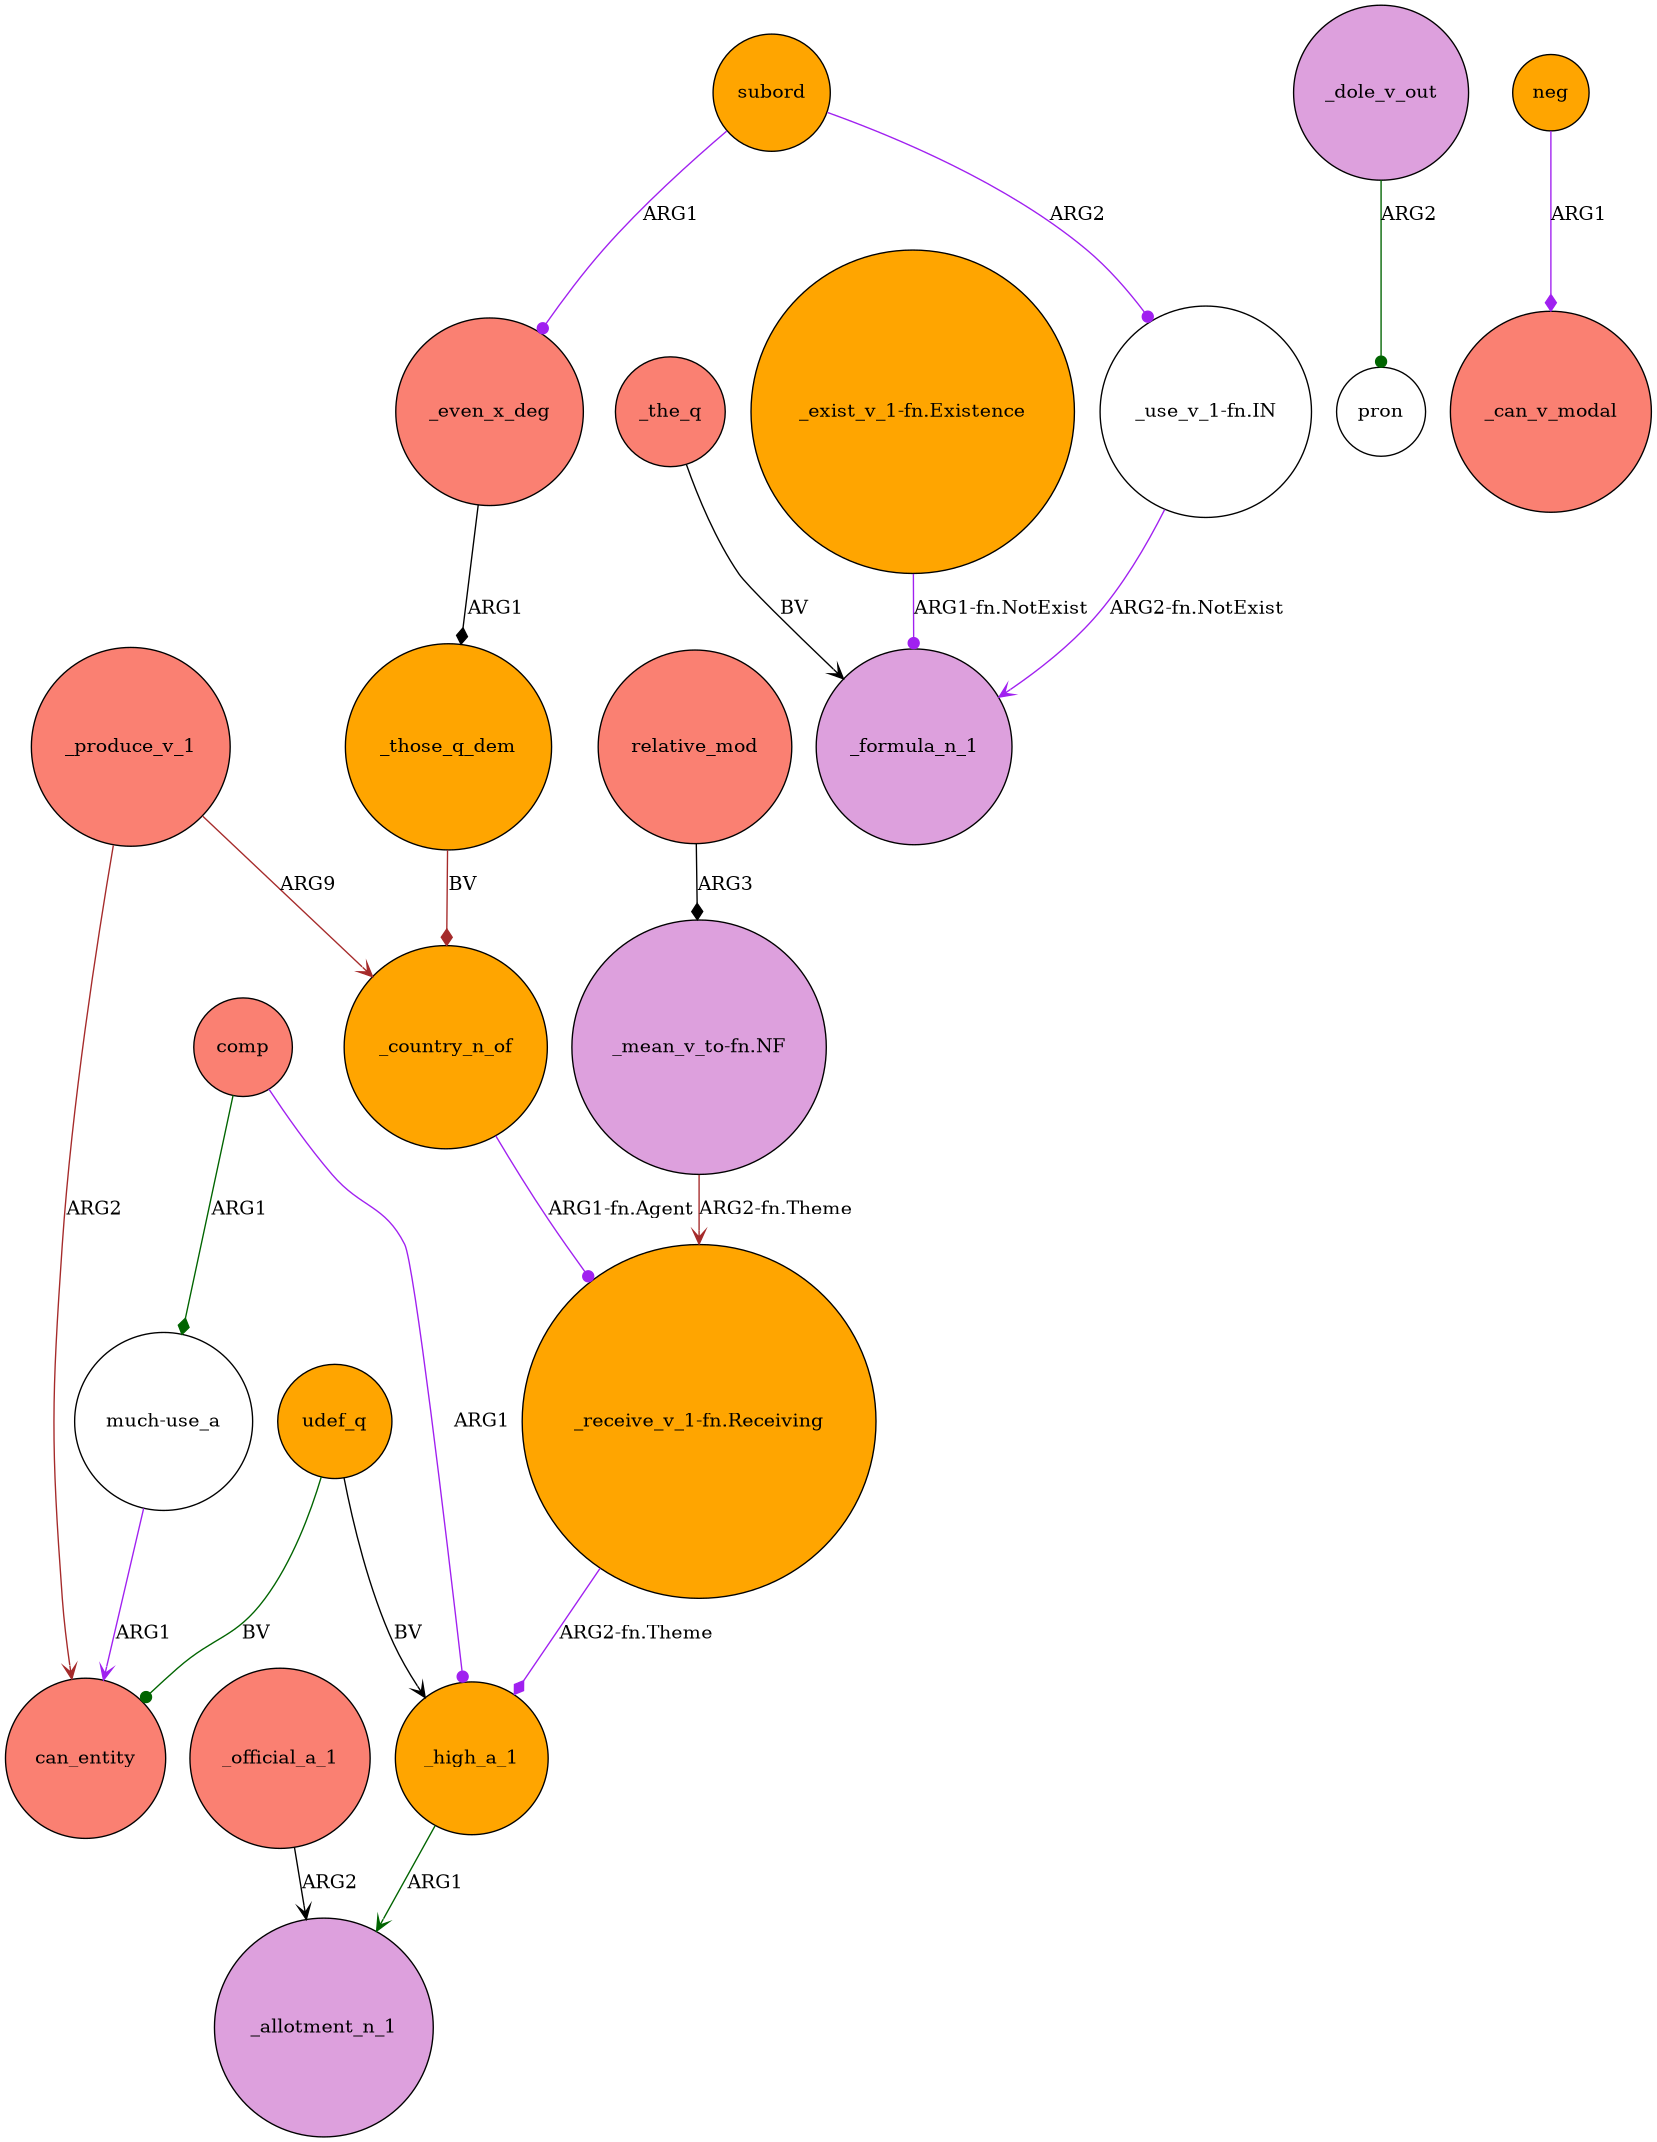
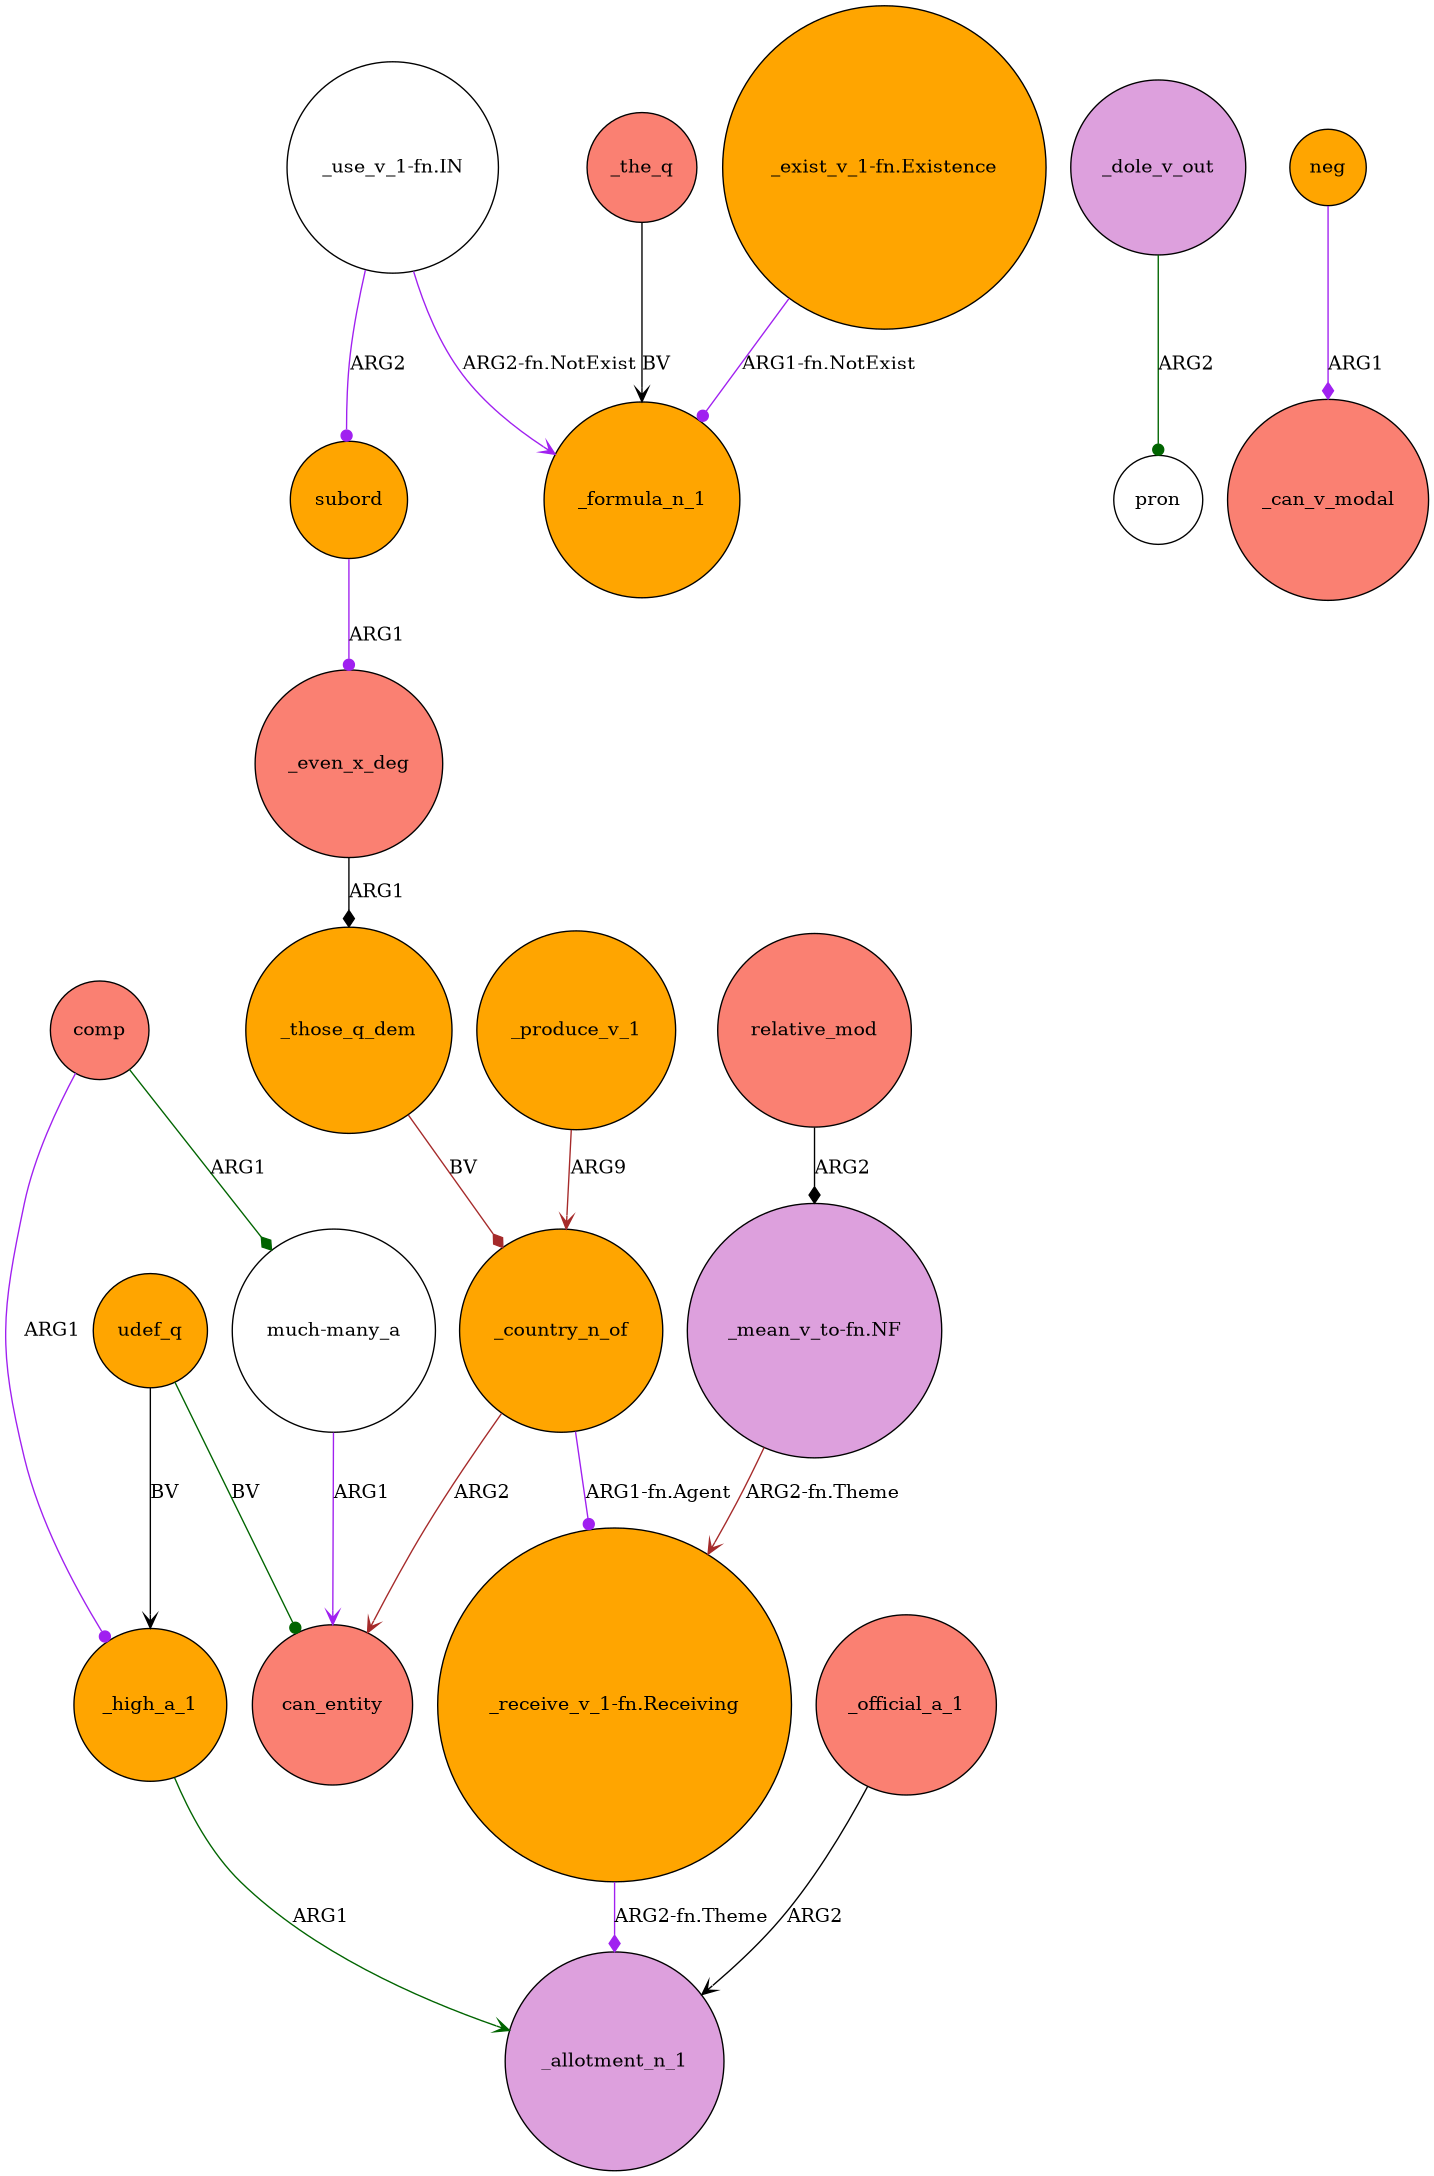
  digraph {
    fontname="DejaVu Serif"
    node [fillcolor=orange fontname="DejaVu Serif" shape=circle style=filled]
    edge [arrowhead=vee color=purple fontname="DejaVu Serif"]
    "_mean_v_to-fn.NF" [fillcolor=plum]
    "_receive_v_1-fn.Receiving"
    _allotment_n_1 [fillcolor=plum]
    _country_n_of
    n5 [fillcolor=salmon label=can_entity]
    udef_q
    _high_a_1
    "_use_v_1-fn.IN" [fillcolor=white]
    subord
    _even_x_deg [fillcolor=salmon]
    _dole_v_out [fillcolor=plum]
    pron [fillcolor=white]
-   _formula_n_1 [fillcolor=plum]
-   "much-many_a" [fillcolor=white label="much-use_a"]
+   _formula_n_1
+   "much-many_a" [fillcolor=white]
    relative_mod [fillcolor=salmon]
    _the_q [fillcolor=salmon]
    comp [fillcolor=salmon]
    _official_a_1 [fillcolor=salmon]
-   _produce_v_1 [fillcolor=salmon]
+   _produce_v_1
    _those_q_dem
    _can_v_modal [fillcolor=salmon]
    neg
    "_exist_v_1-fn.Existence"
    "_mean_v_to-fn.NF" -> "_receive_v_1-fn.Receiving" [color=brown label="ARG2-fn.Theme"]
-   "_receive_v_1-fn.Receiving" -> _high_a_1 [arrowhead=diamond label="ARG2-fn.Theme"]
+   "_receive_v_1-fn.Receiving" -> _allotment_n_1 [arrowhead=diamond label="ARG2-fn.Theme"]
    _country_n_of -> "_receive_v_1-fn.Receiving" [arrowhead=dot label="ARG1-fn.Agent"]
    udef_q -> n5 [arrowhead=dot color=darkgreen label=BV]
    udef_q -> _high_a_1 [color=black label=BV]
    _high_a_1 -> _allotment_n_1 [color=darkgreen label=ARG1]
    "_use_v_1-fn.IN" -> _formula_n_1 [label="ARG2-fn.NotExist"]
-   subord -> "_use_v_1-fn.IN" [arrowhead=dot label=ARG2]
+   "_use_v_1-fn.IN" -> subord [arrowhead=dot label=ARG2]
    subord -> _even_x_deg [arrowhead=dot label=ARG1]
    _even_x_deg -> _those_q_dem [arrowhead=diamond color=black label=ARG1]
    _dole_v_out -> pron [arrowhead=dot color=darkgreen label=ARG2]
    "much-many_a" -> n5 [label=ARG1]
-   relative_mod -> "_mean_v_to-fn.NF" [arrowhead=diamond color=black label=ARG3]
+   relative_mod -> "_mean_v_to-fn.NF" [arrowhead=diamond color=black label=ARG2]
    _the_q -> _formula_n_1 [color=black label=BV]
    comp -> _high_a_1 [arrowhead=dot label=ARG1]
    comp -> "much-many_a" [arrowhead=diamond color=darkgreen label=ARG1]
    _official_a_1 -> _allotment_n_1 [color=black label=ARG2]
    _produce_v_1 -> _country_n_of [color=brown label=ARG9]
-   _produce_v_1 -> n5 [color=brown label=ARG2]
+   _country_n_of -> n5 [color=brown label=ARG2]
    _those_q_dem -> _country_n_of [arrowhead=diamond color=brown label=BV]
    neg -> _can_v_modal [arrowhead=diamond label=ARG1]
    "_exist_v_1-fn.Existence" -> _formula_n_1 [arrowhead=dot label="ARG1-fn.NotExist"]
  }
